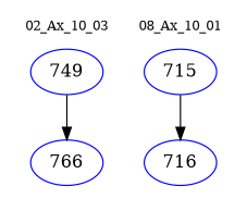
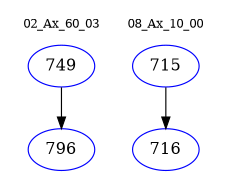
  digraph {
    node [color=blue]
    edge [color=black]
    n1 [label=749]
-   n2 [label=766]
+   n2 [label=796]
    n3 [label=715]
    n4 [label=716]
    subgraph cluster_1 {
      color=white
      fontsize=10
-     label="02_Ax_10_03"
+     label="02_Ax_60_03"
      n1
      n2
    }
    subgraph cluster_2 {
      color=white
      fontsize=10
-     label="08_Ax_10_01"
+     label="08_Ax_10_00"
      n3
      n4
    }
    n1 -> n2
    n3 -> n4
  }
